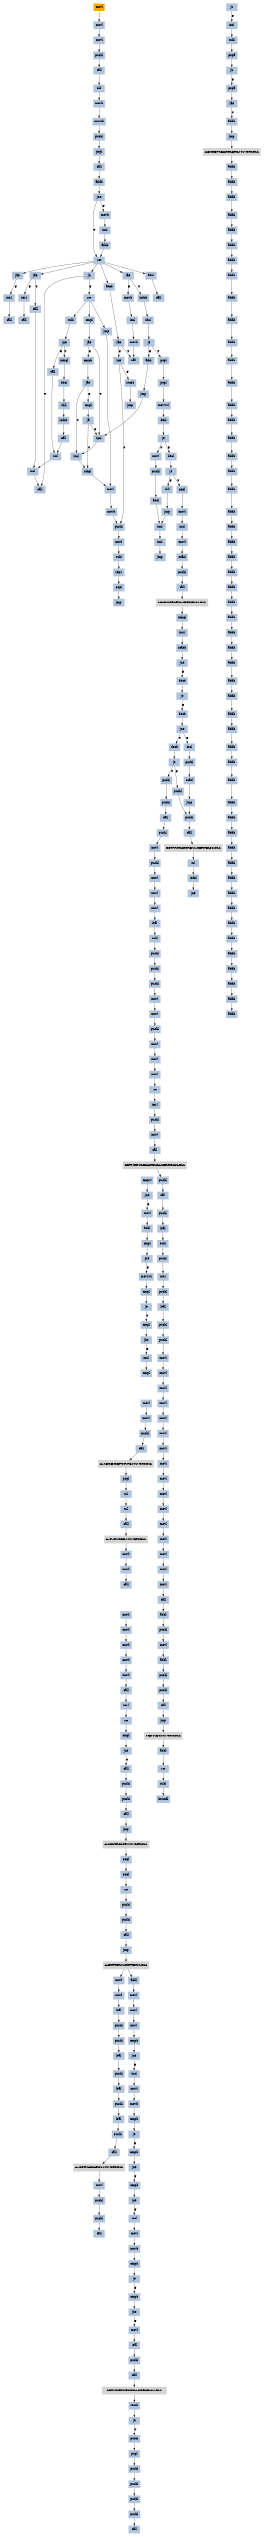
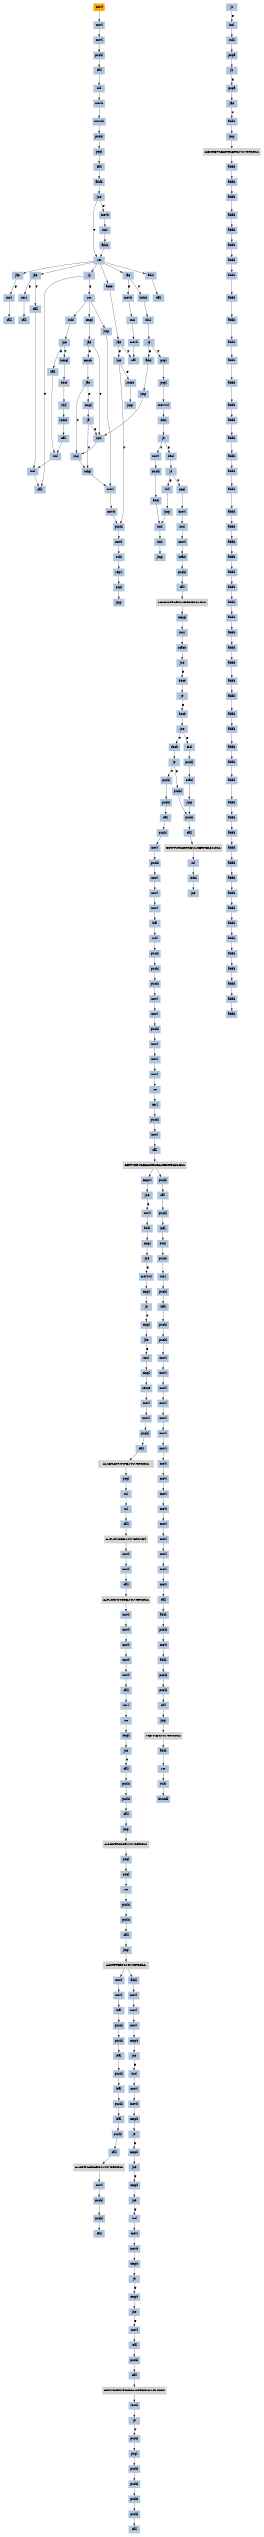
  strict digraph {
    node [color=lightsteelblue fillcolor=lightsteelblue shape=rectangle style=filled]
    edge [color="#000000"]
    n1 [color=lightgrey fillcolor=orange label=movl]
    n2 [label=movl]
    n3 [label=movl]
    n4 [label=pushl]
    n5 [label=call]
    n6 [label=cld]
    n7 [label=movb]
    n8 [label=movsb]
    n9 [label=pushl]
    n10 [label=popl]
    n11 [label=call]
    n12 [label=addb]
    n13 [label=jne]
    n14 [label=movb]
    n15 [label=ret]
    n16 [label=incl]
    n17 [label=jae]
    n18 [label=jae]
    n19 [label=jae]
    n20 [label=adcb]
    n21 [label=adcl]
    n22 [label=jb]
    n23 [label=adcb]
    n24 [label=xorl]
    n25 [label=xorl]
    n26 [label=call]
    n27 [label=movb]
    n28 [label=lodsb]
    n29 [label=jae]
    n30 [label=call]
    n31 [label=call]
    n32 [label=ret]
    n33 [label=call]
    n34 [label=call]
    n35 [label=incl]
    n36 [label=incl]
    n37 [label=shrl]
    n38 [label=call]
    n39 [label=jne]
    n40 [label=subl]
    n41 [label=jmp]
    n42 [label=cmpl]
    n43 [label=movb]
    n44 [label=je]
    n45 [label=pushl]
    n46 [label=stosb]
    n47 [label=movl]
    n48 [label=jmp]
    n49 [label=subl]
    n50 [label=repz]
    n51 [label=popl]
    n52 [label=jmp]
    n53 [label=adcl]
    n54 [label=popl]
    n55 [label=jmp]
    n56 [label=popl]
    n57 [label=incl]
    n58 [label=movzwl]
    n59 [label=incl]
    n60 [label=xchgl]
    n61 [label=movl]
    n62 [label=movb]
    n63 [label=jne]
    n64 [label=jae]
    n65 [label=call]
    n66 [label=xchgl]
    n67 [label=cmpb]
    n68 [label=xorl]
    n69 [label=decl]
    n70 [label=shll]
    n71 [label=lodsb]
    n72 [label=call]
    n73 [label=jae]
    n74 [label=cmpl]
    n75 [label=ja]
    n76 [label=decl]
    n77 [label=je]
    n78 [label=decl]
    n79 [label=movl]
    n80 [label=je]
    n81 [label=pushl]
    n82 [label=shll]
    n83 [label=popl]
    n84 [label=addl]
    n85 [label=jmp]
    n86 [label=movl]
    n87 [label=incl]
    n88 [label=incl]
    n89 [label=incl]
    n90 [label=jmp]
    n91 [label=movl]
    n92 [label=scasl]
    n93 [label=pushl]
    n94 [label=call]
    n95 [color=lightgrey fillcolor=lightgrey label="LOADLIBRARYA-KERNEL32-DLL"]
    n96 [label=xchgl]
    n97 [label=xorl]
    n98 [label=scasb]
    n99 [label=jne]
    n100 [label=decb]
    n101 [label=je]
    n102 [label=decb]
    n103 [label=jne]
    n104 [label=decb]
    n105 [label=incl]
    n106 [label=je]
    n107 [label=pushl]
    n108 [label=pushl]
    n109 [label=pushl]
    n110 [label=scasl]
    n111 [label=pushl]
    n112 [label=pushl]
    n113 [label=call]
    n114 [label=call]
    n115 [color=lightgrey fillcolor=lightgrey label="GETPROCADDRESS-KERNEL32-DLL"]
    n116 [label=orl]
    n117 [label=lodsl]
    n118 [label=jne]
    n119 [label=jmp]
    n120 [label=pushl]
    n121 [label=movl]
    n122 [label=pushl]
    n123 [label=movl]
    n124 [label=movl]
    n125 [label=movl]
    n126 [label=leal]
    n127 [label=subl]
    n128 [label=pushl]
    n129 [label=pushl]
    n130 [label=pushl]
    n131 [label=movl]
    n132 [label=movl]
    n133 [label=pushl]
    n134 [label=movl]
    n135 [label=movl]
    n136 [label=movl]
    n137 [label=ret]
    n138 [label=xorl]
    n139 [label=pushl]
    n140 [label=movl]
    n141 [label=call]
    n142 [color=lightgrey fillcolor=lightgrey label="GETMODULEHANDLEA-KERNEL33-DLL"]
    n143 [label=cmpw]
    n144 [label=pushl]
    n145 [label=jne]
    n146 [label=call]
    n147 [label=movl]
    n148 [label=pushl]
    n149 [label=addl]
    n150 [label=cmpl]
    n151 [label=jne]
    n152 [label=movzwl]
    n153 [label=cmpl]
    n154 [label=je]
    n155 [label=cmpl]
    n156 [label=jbe]
    n157 [label=xorl]
    n158 [label=cmpl]
+   n159 [label=setne]
    n160 [label=movl]
    n161 [label=movl]
    n162 [label=pushl]
    n163 [label=call]
-   n164 [color=lightgrey fillcolor=lightgrey label="A--SET-EXCEPT-TYPE-MSVCRT-DLL"]
+   n164 [color=lightgrey fillcolor=lightgrey label="A--SET-APP-TYPE-MSVCRT-DLL"]
    n165 [label=popl]
    n166 [label=orl]
    n167 [label=orl]
    n168 [label=call]
-   n169 [color=lightgrey fillcolor=lightgrey label="A--P--FMODE-MSVCRT-DLL"]
+   n169 [color=lightgrey fillcolor=lightgrey label="A--P--FMODE-MSVCRT-SET"]
    n170 [label=movl]
    n171 [label=movl]
    n172 [label=call]
+   n173 [color=lightgrey fillcolor=lightgrey label="A--P--COMMODE-MSVCRT-DLL"]
    n174 [label=movl]
    n175 [label=movl]
    n176 [label=movl]
    n177 [label=movl]
    n178 [label=movl]
    n179 [label=call]
    n180 [label=xorl]
    n181 [label=ret]
    n182 [label=cmpl]
    n183 [label=jne]
    n184 [label=call]
    n185 [label=pushl]
    n186 [label=pushl]
    n187 [label=call]
    n188 [label=jmp]
    n189 [color=lightgrey fillcolor=lightgrey label="A-CONTROLFP-MSVCRT-DLL"]
    n190 [label=popl]
    n191 [label=popl]
    n192 [label=ret]
    n193 [label=pushl]
    n194 [label=pushl]
    n195 [label=call]
    n196 [label=jmp]
-   n197 [color=lightgrey fillcolor=lightgrey label="A-INITTERM-INITTERM-DLL"]
+   n197 [color=lightgrey fillcolor=lightgrey label="A-INITTERM-MSVCRT-DLL"]
    n198 [label=movl]
    n199 [label=addl]
    n200 [label=movl]
    n201 [label=movl]
    n202 [label=leal]
    n203 [label=movl]
    n204 [label=pushl]
    n205 [label=pushl]
    n206 [label=leal]
    n207 [label=pushl]
    n208 [label=leal]
    n209 [label=pushl]
    n210 [label=leal]
    n211 [label=pushl]
    n212 [label=call]
    n213 [color=lightgrey fillcolor=lightgrey label="A--GETMAINARGS-MSVCRT-DLL"]
    n214 [label=movl]
    n215 [label=pushl]
    n216 [label=pushl]
    n217 [label=call]
    n218 [label=movl]
    n219 [label=cmpb]
    n220 [label=jne]
    n221 [label=incl]
    n222 [label=movl]
    n223 [label=movb]
    n224 [label=cmpb]
    n225 [label=je]
    n226 [label=cmpb]
    n227 [label=jne]
    n228 [label=cmpb]
    n229 [label=jne]
    n230 [label=incl]
    n231 [label=movl]
    n232 [label=movb]
    n233 [label=cmpb]
    n234 [label=je]
    n235 [label=cmpb]
    n236 [label=jbe]
    n237 [label=movl]
    n238 [label=leal]
    n239 [label=pushl]
    n240 [label=call]
-   n241 [color=lightgrey fillcolor=lightgrey label="GETSTARTUPINFOA-KERNEL32-DLL"]
+   n241 [color=lightgrey fillcolor=lightgrey label="GETSTARTUPINFOA-KERNEL32-FMODE"]
    n242 [label=testb]
    n243 [label=je]
    n244 [label=pushl]
    n245 [label=popl]
    n246 [label=pushl]
    n247 [label=pushl]
    n248 [label=pushl]
    n249 [label=pushl]
    n250 [label=call]
    n251 [label=leal]
    n252 [label=subl]
    n253 [label=pushl]
    n254 [label=xorl]
    n255 [label=pushl]
    n256 [label=leal]
    n257 [label=pushl]
    n258 [label=pushl]
    n259 [label=movl]
    n260 [label=movl]
    n261 [label=movl]
    n262 [label=movl]
    n263 [label=movl]
    n264 [label=movl]
    n265 [label=movl]
    n266 [label=movl]
    n267 [label=movl]
    n268 [label=movl]
    n269 [label=movl]
    n270 [label=movl]
    n271 [label=movl]
    n272 [label=movl]
    n273 [label=movl]
    n274 [label=movl]
    n275 [label=call]
    n276 [label=addl]
    n277 [label=pushl]
    n278 [label=movl]
    n279 [label=addl]
    n280 [label=pushl]
    n281 [label=pushl]
    n282 [label=call]
    n283 [label=jmp]
    n284 [color=lightgrey fillcolor=lightgrey label="MEMSET-MSVCRT-DLL"]
    n285 [label=addl]
    n286 [label=ret]
    n287 [label=subl]
    n288 [label=boundl]
    n289 [label=jo]
    n290 [label=insl]
    n291 [label=subl]
    n292 [label=popa]
    n293 [label=jb]
    n294 [label=popa]
    n295 [label=jae]
    n296 [label=addb]
    n297 [label=jmp]
    n298 [color=lightgrey fillcolor=lightgrey label="A-EXCEPT-HANDLER3-MSVCRT-DLL"]
    n299 [label=addb]
    n300 [label=addb]
    n301 [label=addb]
    n302 [label=addb]
    n303 [label=addb]
    n304 [label=addb]
    n305 [label=addb]
    n306 [label=addb]
    n307 [label=addb]
    n308 [label=addb]
    n309 [label=addb]
    n310 [label=addb]
    n311 [label=addb]
    n312 [label=addb]
    n313 [label=addb]
    n314 [label=addb]
    n315 [label=addb]
    n316 [label=addb]
    n317 [label=addb]
    n318 [label=addb]
    n319 [label=addb]
    n320 [label=addb]
    n321 [label=addb]
    n322 [label=addb]
    n323 [label=addb]
    n324 [label=addb]
    n325 [label=addb]
    n326 [label=addb]
    n327 [label=addb]
    n328 [label=addb]
    n329 [label=addb]
    n330 [label=addb]
    n331 [label=addb]
    n332 [label=addb]
    n333 [label=addb]
    n334 [label=addb]
    n335 [label=addb]
    n336 [label=addb]
    n337 [label=addb]
    n338 [label=addb]
    n339 [label=addb]
    n340 [label=addb]
    n341 [label=addb]
    n342 [label=addb]
    n343 [label=addb]
    n344 [label=addb]
    n345 [label=addb]
    n346 [label=addb]
    n347 [label=addb]
    n348 [label=addb]
    n349 [label=addb]
    n350 [label=addb]
    n1 -> n2
    n2 -> n3
    n3 -> n4
    n4 -> n5
    n5 -> n6
    n6 -> n7
    n7 -> n8
    n8 -> n9
    n9 -> n10
    n10 -> n11
    n11 -> n12
    n12 -> n13
    n13 -> n14 [label=F]
    n13 -> n15 [label=T]
    n14 -> n16
    n15 -> n17
    n15 -> n18
    n15 -> n19
    n15 -> n20
    n15 -> n21
    n15 -> n22
    n16 -> n23
    n17 -> n24 [label=F]
    n18 -> n25 [label=F]
    n18 -> n26 [label=T]
    n19 -> n27 [label=F]
    n19 -> n28 [label=T]
    n20 -> n29
    n21 -> n30
    n22 -> n31 [label=T]
    n22 -> n32 [label=F]
    n23 -> n15
    n24 -> n33
    n25 -> n34
    n26 -> n35
    n27 -> n36
    n28 -> n37
    n29 -> n38 [label=T]
    n29 -> n39 [label=F]
    n32 -> n40
    n32 -> n41
    n32 -> n42
    n35 -> n31
    n36 -> n43
    n37 -> n44
    n39 -> n45 [label=T]
    n39 -> n46 [label=F]
    n40 -> n63
    n41 -> n61
    n42 -> n64
    n43 -> n38
    n44 -> n53 [label=F]
    n44 -> n54 [label=T]
    n45 -> n47
    n46 -> n48
    n47 -> n49
    n49 -> n50
    n50 -> n51
    n51 -> n52
    n53 -> n55
    n54 -> n56
    n55 -> n57
    n56 -> n58
    n57 -> n59
    n58 -> n76
    n59 -> n60
    n60 -> n61
    n61 -> n62
    n62 -> n45
    n63 -> n65 [label=F]
    n63 -> n66 [label=T]
    n64 -> n57 [label=T]
    n64 -> n67 [label=F]
    n65 -> n68
    n66 -> n69
    n67 -> n73
    n68 -> n35
    n69 -> n70
    n70 -> n71
    n71 -> n72
    n72 -> n68
    n73 -> n59 [label=T]
    n73 -> n74 [label=F]
    n74 -> n75
    n75 -> n57 [label=F]
    n75 -> n60 [label=T]
    n76 -> n77
    n77 -> n78 [label=F]
    n77 -> n79 [label=T]
    n78 -> n80
    n79 -> n81
    n80 -> n82 [label=F]
    n80 -> n83 [label=T]
    n81 -> n84
    n82 -> n85
    n83 -> n86
    n84 -> n87
    n85 -> n87
    n86 -> n88
    n87 -> n89
    n88 -> n91
    n89 -> n90
    n91 -> n92
    n92 -> n93
    n93 -> n94
    n94 -> n95
    n95 -> n96
    n96 -> n97
    n97 -> n98
    n98 -> n99
    n99 -> n100 [label=F]
    n100 -> n101
    n101 -> n102 [label=F]
    n102 -> n103
    n103 -> n104 [label=T]
    n103 -> n105 [label=F]
    n104 -> n106
    n105 -> n107
    n106 -> n108 [label=F]
    n106 -> n109 [label=T]
    n107 -> n110
    n108 -> n111
    n109 -> n112
    n110 -> n119
    n111 -> n113
    n112 -> n114
    n113 -> n115
    n114 -> n120
    n115 -> n116
    n116 -> n117
    n117 -> n118
    n119 -> n111
    n120 -> n121
    n121 -> n122
    n122 -> n123
    n123 -> n124
    n124 -> n125
    n125 -> n126
    n126 -> n127
    n127 -> n128
    n128 -> n129
    n129 -> n130
    n130 -> n131
    n131 -> n132
    n132 -> n133
    n133 -> n134
    n134 -> n135
    n135 -> n136
    n136 -> n137
    n137 -> n138
    n138 -> n139
    n139 -> n140
    n140 -> n141
    n141 -> n142
+   n142 -> n143
    n142 -> n144
    n143 -> n145
    n144 -> n146
    n145 -> n147 [label=F]
    n146 -> n148
    n147 -> n149
    n148 -> n251
    n149 -> n150
    n150 -> n151
    n151 -> n152 [label=F]
    n152 -> n153
    n153 -> n154
    n154 -> n155 [label=T]
    n155 -> n156
    n156 -> n157 [label=F]
    n157 -> n158
+   n158 -> n159
+   n159 -> n160
    n160 -> n161
    n161 -> n162
    n162 -> n163
    n163 -> n164
    n164 -> n165
    n165 -> n166
    n166 -> n167
    n167 -> n168
    n168 -> n169
    n169 -> n170
    n170 -> n171
    n171 -> n172
+   n172 -> n173
+   n173 -> n174
    n174 -> n175
    n175 -> n176
    n176 -> n177
    n177 -> n178
    n178 -> n179
    n179 -> n180
    n180 -> n181
    n181 -> n182
    n182 -> n183
    n183 -> n184 [label=T]
    n184 -> n185
    n185 -> n186
    n186 -> n187
    n187 -> n188
    n188 -> n189
    n189 -> n190
    n190 -> n191
    n191 -> n192
    n192 -> n193
    n193 -> n194
    n194 -> n195
    n195 -> n196
    n196 -> n197
    n197 -> n198
    n197 -> n199
    n198 -> n200
    n199 -> n201
    n200 -> n202
    n201 -> n203
    n202 -> n204
    n203 -> n218
    n204 -> n205
    n205 -> n206
    n206 -> n207
    n207 -> n208
    n208 -> n209
    n209 -> n210
    n210 -> n211
    n211 -> n212
    n212 -> n213
    n213 -> n214
    n214 -> n215
    n215 -> n216
    n216 -> n217
    n218 -> n219
    n219 -> n220
    n220 -> n221 [label=F]
    n221 -> n222
    n222 -> n223
    n223 -> n224
    n224 -> n225
    n225 -> n226 [label=F]
    n226 -> n227
    n227 -> n228 [label=F]
    n228 -> n229
    n229 -> n230 [label=F]
    n230 -> n231
    n231 -> n232
    n232 -> n233
    n233 -> n234
    n234 -> n235 [label=F]
    n235 -> n236
    n236 -> n237 [label=F]
    n237 -> n238
    n238 -> n239
    n239 -> n240
    n240 -> n241
    n241 -> n242
    n242 -> n243
    n243 -> n244 [label=T]
    n244 -> n245
    n245 -> n246
    n246 -> n247
    n247 -> n248
    n248 -> n249
    n249 -> n250
    n251 -> n252
    n252 -> n253
    n253 -> n254
    n254 -> n255
    n255 -> n256
    n256 -> n257
    n257 -> n258
    n258 -> n259
    n259 -> n260
    n260 -> n261
    n261 -> n262
    n262 -> n263
    n263 -> n264
    n264 -> n265
    n265 -> n266
    n266 -> n267
    n267 -> n268
    n268 -> n269
    n269 -> n270
    n270 -> n271
    n271 -> n272
    n272 -> n273
    n273 -> n274
    n274 -> n275
    n275 -> n276
    n276 -> n277
    n277 -> n278
    n278 -> n279
    n279 -> n280
    n280 -> n281
    n281 -> n282
    n282 -> n283
    n283 -> n284
    n284 -> n285
    n285 -> n286
    n286 -> n287
    n287 -> n288
    n289 -> n290 [label=F]
    n290 -> n291
    n291 -> n292
    n292 -> n293
    n293 -> n294 [label=F]
    n294 -> n295
    n295 -> n296 [label=T]
    n296 -> n297
    n297 -> n298
    n298 -> n299
    n299 -> n300
    n300 -> n301
    n301 -> n302
    n302 -> n303
    n303 -> n304
    n304 -> n305
    n305 -> n306
    n306 -> n307
    n307 -> n308
    n308 -> n309
    n309 -> n310
    n310 -> n311
    n311 -> n312
    n312 -> n313
    n313 -> n314
    n314 -> n315
    n315 -> n316
    n316 -> n317
    n317 -> n318
    n318 -> n319
    n319 -> n320
    n320 -> n321
    n321 -> n322
    n322 -> n323
    n323 -> n324
    n324 -> n325
    n325 -> n326
    n326 -> n327
    n327 -> n328
    n328 -> n329
    n329 -> n330
    n330 -> n331
    n331 -> n332
    n332 -> n333
    n333 -> n334
    n334 -> n335
    n335 -> n336
    n336 -> n337
    n337 -> n338
    n338 -> n339
    n339 -> n340
    n340 -> n341
    n341 -> n342
    n342 -> n343
    n343 -> n344
    n344 -> n345
    n345 -> n346
    n346 -> n347
    n347 -> n348
    n348 -> n349
    n349 -> n350
  }
